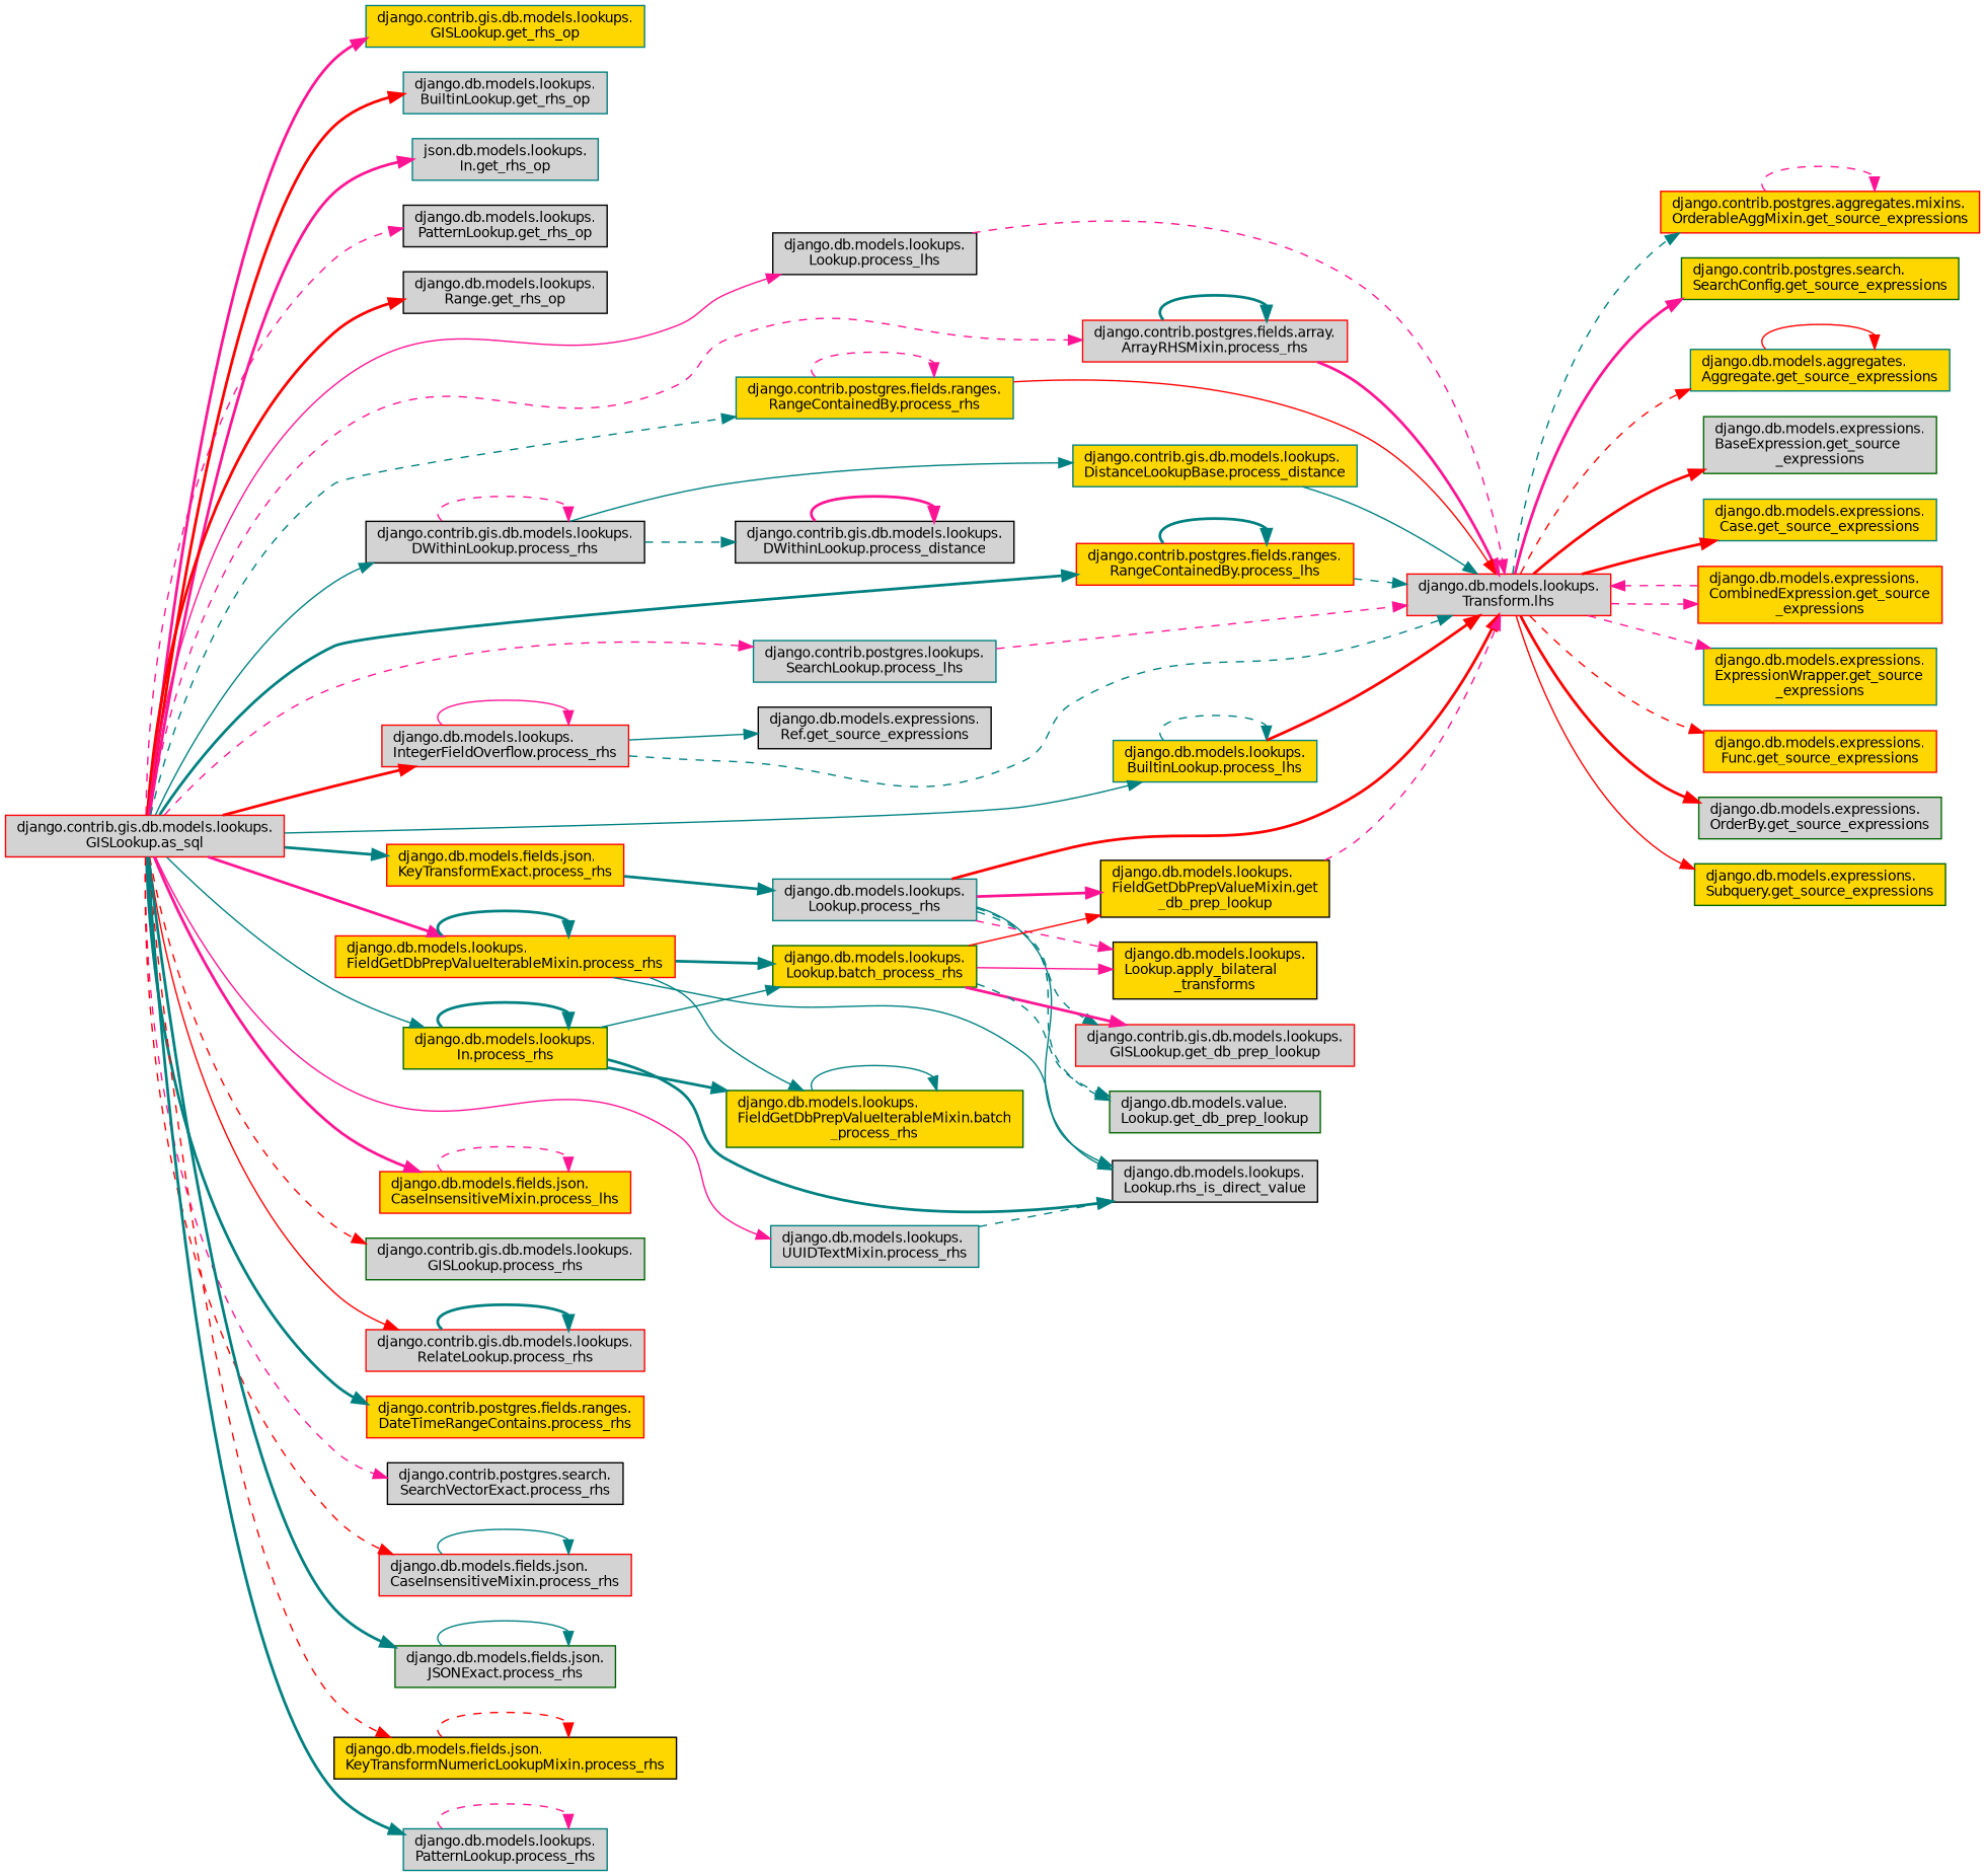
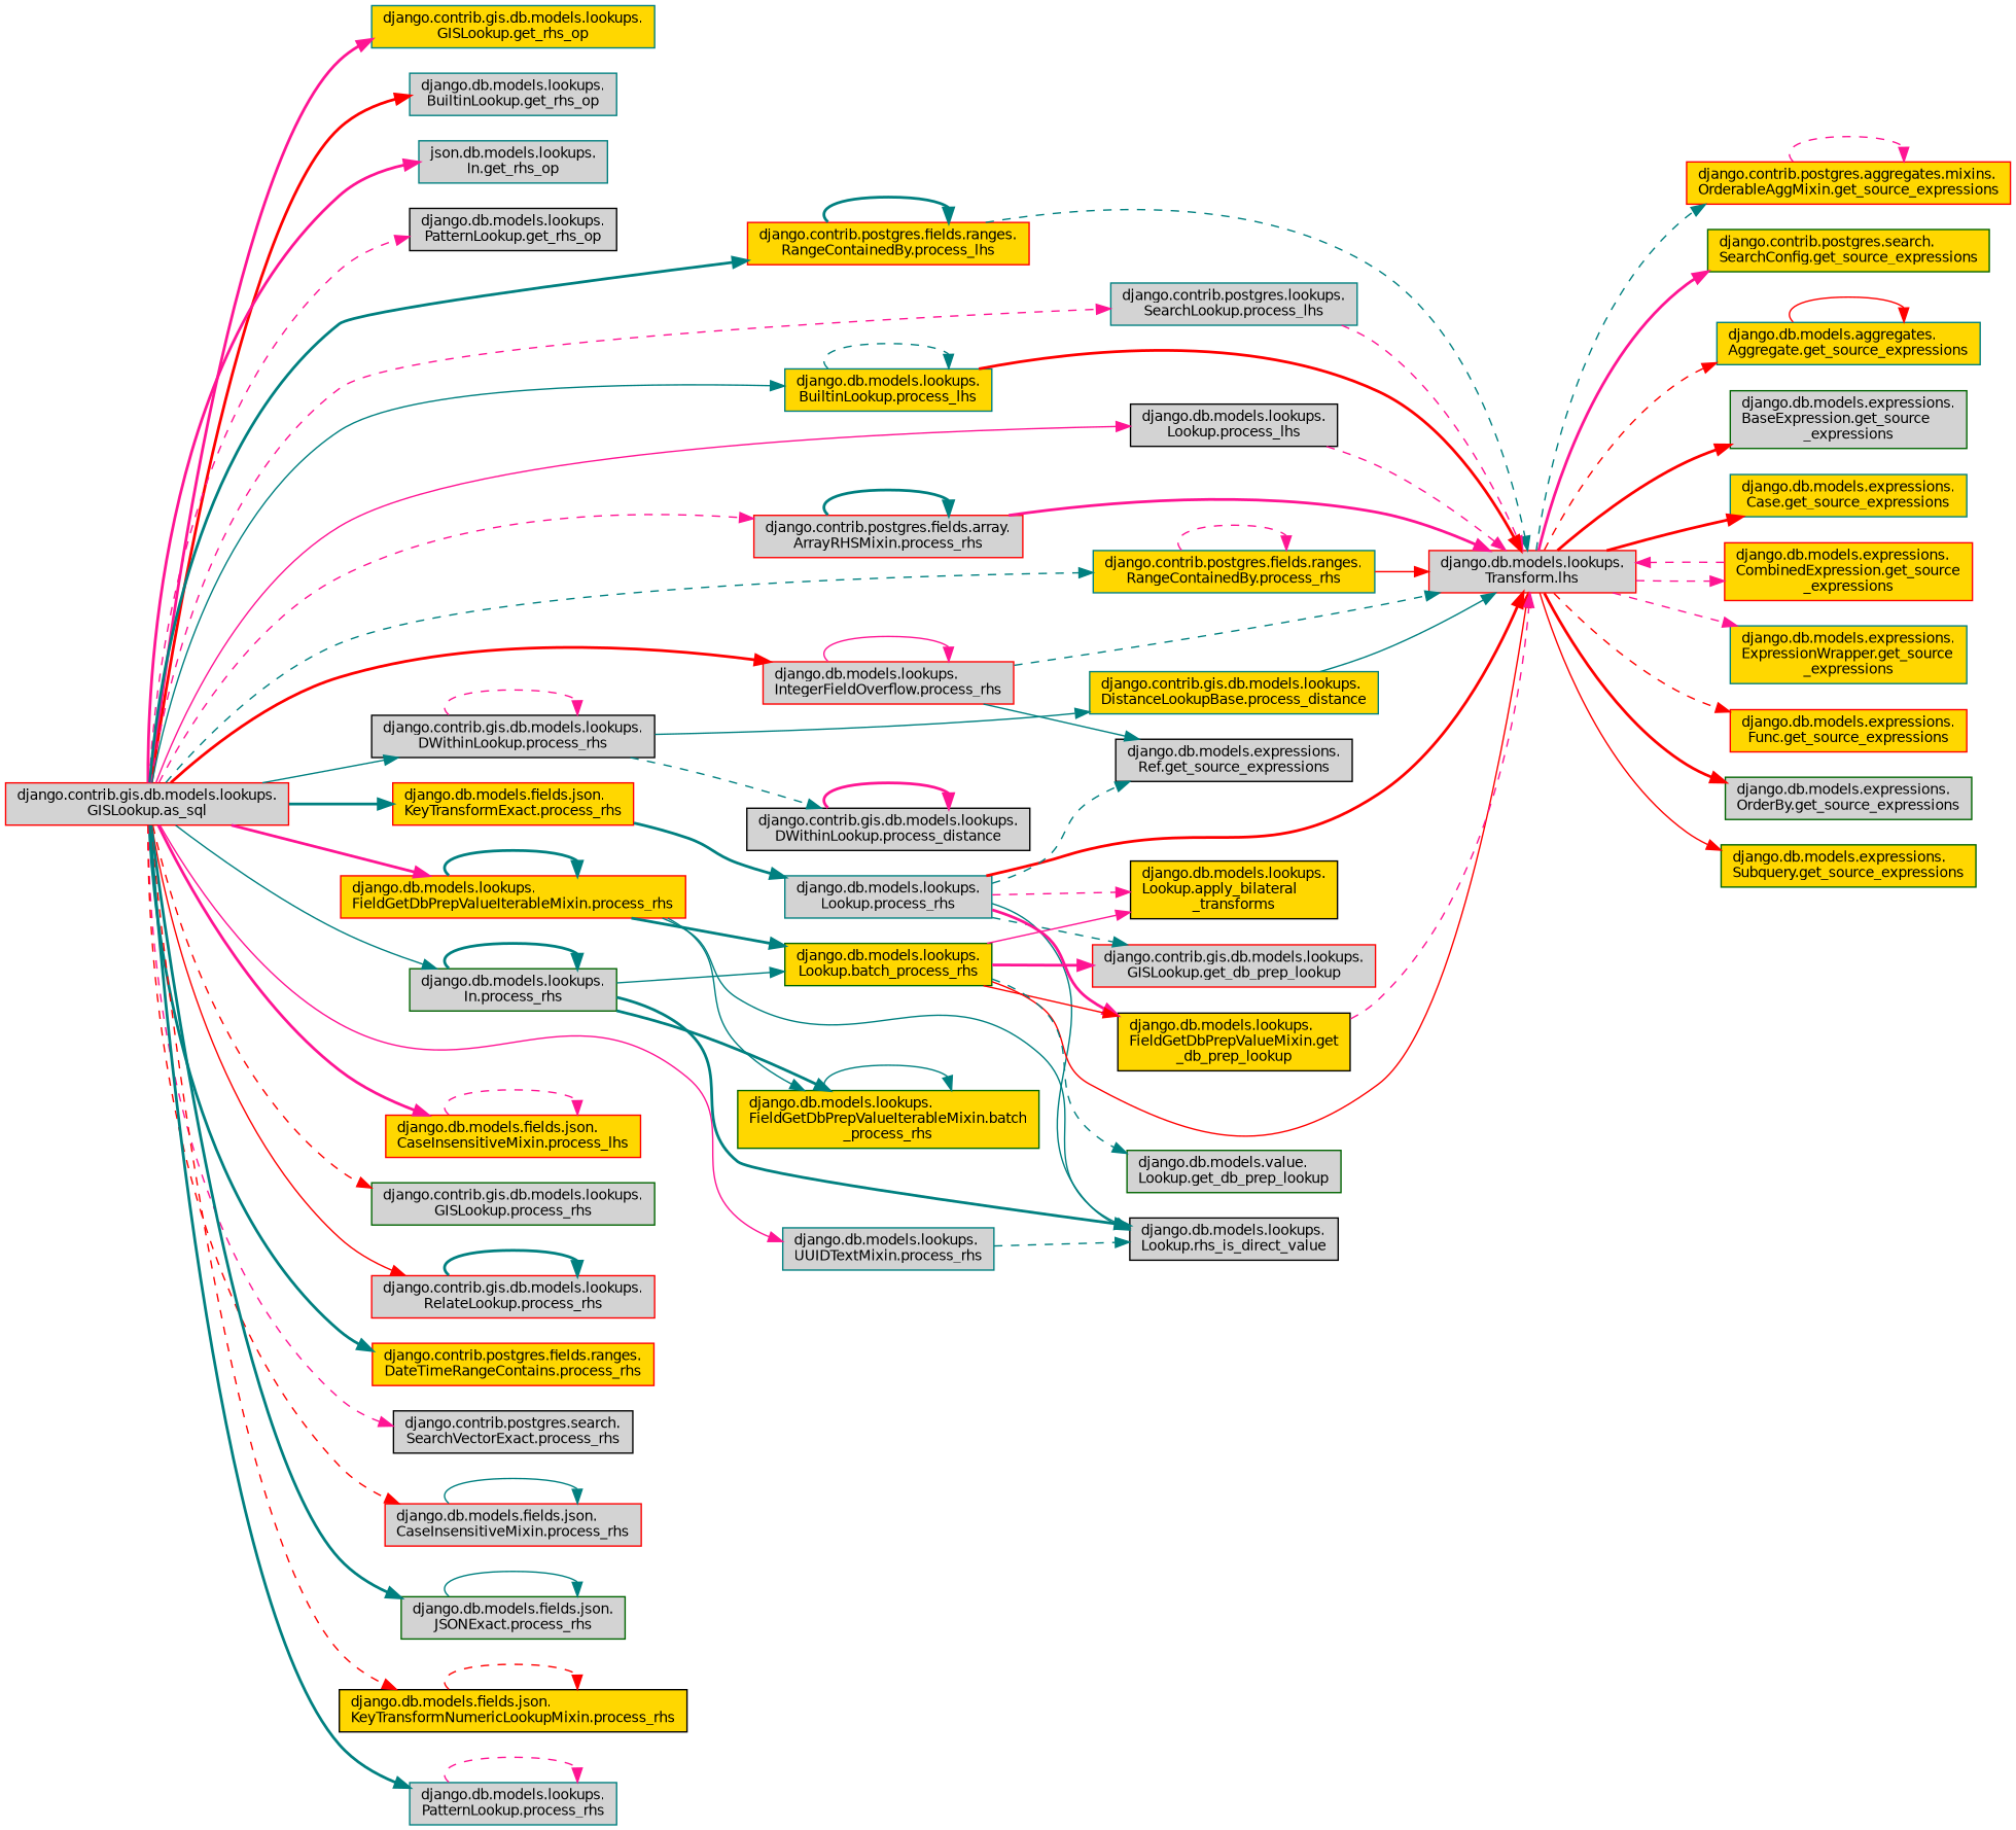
  digraph {
    rankdir=LR
    node [color=red fillcolor=lightgrey fontname=Helvetica fontsize=10 shape=box style=filled]
    edge [color=teal fontname=Helvetica fontsize=10 labelfontname=Helvetica labelfontsize=10 style=dashed]
    n1 [fontcolor=black height=0.2 label="django.contrib.gis.db.models.lookups.\lGISLookup.as_sql" width=0.4]
    n2 [color=teal fillcolor=gold height=0.2 label="django.contrib.gis.db.models.lookups.\lGISLookup.get_rhs_op" width=0.4]
    n3 [color=teal height=0.2 label="django.db.models.lookups.\lBuiltinLookup.get_rhs_op" width=0.4]
    n4 [color=teal height=0.2 label="json.db.models.lookups.\lIn.get_rhs_op" width=0.4]
    n5 [color=black height=0.2 label="django.db.models.lookups.\lPatternLookup.get_rhs_op" width=0.4]
-   n6 [color=black height=0.2 label="django.db.models.lookups.\lRange.get_rhs_op" width=0.4]
    n7 [fillcolor=gold height=0.2 label="django.contrib.postgres.fields.ranges.\lRangeContainedBy.process_lhs" width=0.4]
    n8 [color=teal height=0.2 label="django.contrib.postgres.lookups.\lSearchLookup.process_lhs" width=0.4]
    n9 [fillcolor=gold height=0.2 label="django.db.models.fields.json.\lCaseInsensitiveMixin.process_lhs" width=0.4]
    n10 [color=teal fillcolor=gold height=0.2 label="django.db.models.lookups.\lBuiltinLookup.process_lhs" width=0.4]
    n11 [color=black height=0.2 label="django.db.models.lookups.\lLookup.process_lhs" width=0.4]
    n12 [color=black height=0.2 label="django.contrib.gis.db.models.lookups.\lDWithinLookup.process_rhs" width=0.4]
    n13 [color=darkgreen height=0.2 label="django.contrib.gis.db.models.lookups.\lGISLookup.process_rhs" width=0.4]
    n14 [height=0.2 label="django.contrib.gis.db.models.lookups.\lRelateLookup.process_rhs" width=0.4]
    n15 [height=0.2 label="django.contrib.postgres.fields.array.\lArrayRHSMixin.process_rhs" width=0.4]
    n16 [fillcolor=gold height=0.2 label="django.contrib.postgres.fields.ranges.\lDateTimeRangeContains.process_rhs" width=0.4]
    n17 [color=teal fillcolor=gold height=0.2 label="django.contrib.postgres.fields.ranges.\lRangeContainedBy.process_rhs" width=0.4]
    n18 [color=black height=0.2 label="django.contrib.postgres.search.\lSearchVectorExact.process_rhs" width=0.4]
    n19 [height=0.2 label="django.db.models.fields.json.\lCaseInsensitiveMixin.process_rhs" width=0.4]
    n20 [color=darkgreen height=0.2 label="django.db.models.fields.json.\lJSONExact.process_rhs" width=0.4]
    n21 [fillcolor=gold height=0.2 label="django.db.models.fields.json.\lKeyTransformExact.process_rhs" width=0.4]
    n22 [color=black fillcolor=gold height=0.2 label="django.db.models.fields.json.\lKeyTransformNumericLookupMixin.process_rhs" width=0.4]
    n23 [fillcolor=gold height=0.2 label="django.db.models.lookups.\lFieldGetDbPrepValueIterableMixin.process_rhs" width=0.4]
-   n24 [color=darkgreen fillcolor=gold height=0.2 label="django.db.models.lookups.\lIn.process_rhs" width=0.4]
+   n24 [color=darkgreen height=0.2 label="django.db.models.lookups.\lIn.process_rhs" width=0.4]
    n25 [height=0.2 label="django.db.models.lookups.\lIntegerFieldOverflow.process_rhs" width=0.4]
    n26 [color=teal height=0.2 label="django.db.models.lookups.\lPatternLookup.process_rhs" width=0.4]
    n27 [color=teal height=0.2 label="django.db.models.lookups.\lUUIDTextMixin.process_rhs" width=0.4]
    n28 [height=0.2 label="django.db.models.lookups.\lTransform.lhs" width=0.4]
    n29 [color=teal fillcolor=gold height=0.2 label="django.contrib.gis.db.models.lookups.\lDistanceLookupBase.process_distance" width=0.4]
    n30 [color=black height=0.2 label="django.contrib.gis.db.models.lookups.\lDWithinLookup.process_distance" width=0.4]
    n31 [color=teal height=0.2 label="django.db.models.lookups.\lLookup.process_rhs" width=0.4]
    n32 [color=darkgreen fillcolor=gold height=0.2 label="django.db.models.lookups.\lFieldGetDbPrepValueIterableMixin.batch\l_process_rhs" width=0.4]
    n33 [color=darkgreen fillcolor=gold height=0.2 label="django.db.models.lookups.\lLookup.batch_process_rhs" width=0.4]
    n34 [color=black height=0.2 label="django.db.models.lookups.\lLookup.rhs_is_direct_value" width=0.4]
    n35 [color=black height=0.2 label="django.db.models.expressions.\lRef.get_source_expressions" width=0.4]
    n36 [color=black fillcolor=gold height=0.2 label="django.db.models.lookups.\lLookup.apply_bilateral\l_transforms" width=0.4]
    n37 [height=0.2 label="django.contrib.gis.db.models.lookups.\lGISLookup.get_db_prep_lookup" width=0.4]
    n38 [color=black fillcolor=gold height=0.2 label="django.db.models.lookups.\lFieldGetDbPrepValueMixin.get\l_db_prep_lookup" width=0.4]
    n39 [color=darkgreen height=0.2 label="django.db.models.value.\lLookup.get_db_prep_lookup" width=0.4]
    n40 [fillcolor=gold height=0.2 label="django.contrib.postgres.aggregates.mixins.\lOrderableAggMixin.get_source_expressions" width=0.4]
    n41 [color=darkgreen fillcolor=gold height=0.2 label="django.contrib.postgres.search.\lSearchConfig.get_source_expressions" width=0.4]
    n42 [color=teal fillcolor=gold height=0.2 label="django.db.models.aggregates.\lAggregate.get_source_expressions" width=0.4]
    n43 [color=darkgreen height=0.2 label="django.db.models.expressions.\lBaseExpression.get_source\l_expressions" width=0.4]
    n44 [color=teal fillcolor=gold height=0.2 label="django.db.models.expressions.\lCase.get_source_expressions" width=0.4]
    n45 [fillcolor=gold height=0.2 label="django.db.models.expressions.\lCombinedExpression.get_source\l_expressions" width=0.4]
    n46 [color=teal fillcolor=gold height=0.2 label="django.db.models.expressions.\lExpressionWrapper.get_source\l_expressions" width=0.4]
    n47 [fillcolor=gold height=0.2 label="django.db.models.expressions.\lFunc.get_source_expressions" width=0.4]
    n48 [color=darkgreen height=0.2 label="django.db.models.expressions.\lOrderBy.get_source_expressions" width=0.4]
    n49 [color=darkgreen fillcolor=gold height=0.2 label="django.db.models.expressions.\lSubquery.get_source_expressions" width=0.4]
    n1 -> n2 [color=deeppink style=bold]
    n1 -> n3 [color=red style=bold]
    n1 -> n4 [color=deeppink style=bold]
    n1 -> n5 [color=deeppink]
-   n1 -> n6 [color=red style=bold]
    n1 -> n7 [style=bold]
    n1 -> n8 [color=deeppink]
    n1 -> n9 [color=deeppink style=bold]
    n1 -> n10 [style=solid]
    n1 -> n11 [color=deeppink style=solid]
    n1 -> n12 [style=solid]
    n1 -> n13 [color=red]
    n1 -> n14 [color=red style=solid]
    n1 -> n15 [color=deeppink]
    n1 -> n16 [style=bold]
    n1 -> n17
    n1 -> n18 [color=deeppink]
    n1 -> n19 [color=red]
    n1 -> n20 [style=bold]
    n1 -> n21 [style=bold]
    n1 -> n22 [color=red]
    n1 -> n23 [color=deeppink style=bold]
    n1 -> n24 [style=solid]
    n1 -> n25 [color=red style=bold]
    n1 -> n26 [style=bold]
    n1 -> n27 [color=deeppink style=solid]
    n7 -> n7 [style=bold]
    n7 -> n28
    n8 -> n28 [color=deeppink]
    n9 -> n9 [color=deeppink]
    n10 -> n10
    n10 -> n28 [color=red style=bold]
    n11 -> n28 [color=deeppink]
    n12 -> n12 [color=deeppink]
    n12 -> n29 [style=solid]
    n12 -> n30
    n14 -> n14 [style=bold]
    n15 -> n15 [style=bold]
    n15 -> n28 [color=deeppink style=bold]
    n17 -> n17 [color=deeppink]
    n17 -> n28 [color=red style=solid]
    n19 -> n19 [style=solid]
    n20 -> n20 [style=solid]
    n21 -> n31 [style=bold]
    n22 -> n22 [color=red]
    n23 -> n23 [style=bold]
    n23 -> n32 [style=solid]
    n23 -> n33 [style=bold]
    n23 -> n34 [style=solid]
    n24 -> n24 [style=bold]
    n24 -> n32 [style=bold]
    n24 -> n33 [style=solid]
    n24 -> n34 [style=bold]
    n25 -> n25 [color=deeppink style=solid]
    n25 -> n28
    n25 -> n35 [style=solid]
    n26 -> n26 [color=deeppink]
    n27 -> n34
    n28 -> n40
    n28 -> n41 [color=deeppink style=bold]
    n28 -> n42 [color=red]
    n28 -> n43 [color=red style=bold]
    n28 -> n44 [color=red style=bold]
    n28 -> n45 [color=deeppink]
    n28 -> n46 [color=deeppink]
    n28 -> n47 [color=red]
    n28 -> n48 [color=red style=bold]
    n28 -> n49 [color=red style=solid]
    n29 -> n28 [style=solid]
    n30 -> n30 [color=deeppink style=bold]
    n31 -> n28 [color=red style=bold]
    n31 -> n34 [style=solid]
    n31 -> n36 [color=deeppink]
    n31 -> n37
    n31 -> n38 [color=deeppink style=bold]
-   n31 -> n39
+   n31 -> n35
    n32 -> n32 [style=solid]
+   n33 -> n28 [color=red style=solid]
    n33 -> n36 [color=deeppink style=solid]
    n33 -> n37 [color=deeppink style=bold]
    n33 -> n38 [color=red style=solid]
    n33 -> n39
    n38 -> n28 [color=deeppink]
    n40 -> n40 [color=deeppink]
    n42 -> n42 [color=red style=solid]
    n45 -> n28 [color=deeppink]
  }
